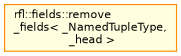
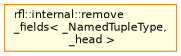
  digraph {
    rankdir=TB
-   n1 [color=darkorange fillcolor=lightyellow fontname=Helvetica fontsize=10 height=0.2 label="rfl::fields::remove\l_fields\< _NamedTupleType,\l _head \>" shape=box style=filled width=0.4]
+   n1 [color=darkorange fillcolor=lightyellow fontname=Helvetica fontsize=10 height=0.2 label="rfl::internal::remove\l_fields\< _NamedTupleType,\l _head \>" shape=box style=filled width=0.4]
  }
